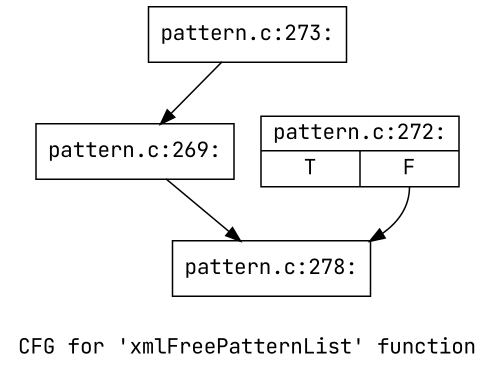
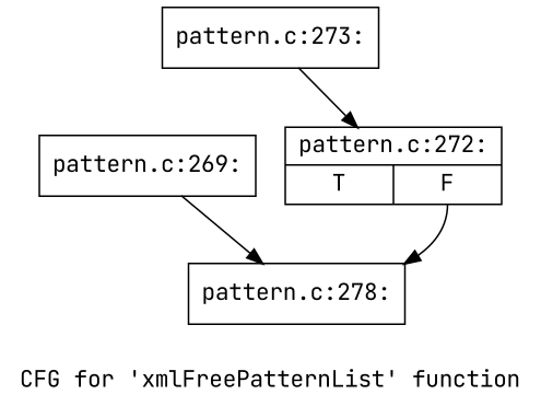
  digraph {
    fontname="JetBrains Mono"
    label="CFG for 'xmlFreePatternList' function"
    node [fontname="JetBrains Mono" shape=record]
    edge [fontname="JetBrains Mono"]
    n1 [label="{pattern.c:269:}"]
    n2 [label="{pattern.c:278:}"]
    n3 [label="{pattern.c:272:|{<s0>T|<s1>F}}"]
    n4 [label="{pattern.c:273:}"]
    n1 -> n2
    n3 -> n2 [tailport=s1]
-   n4 -> n1
+   n4 -> n3
  }
